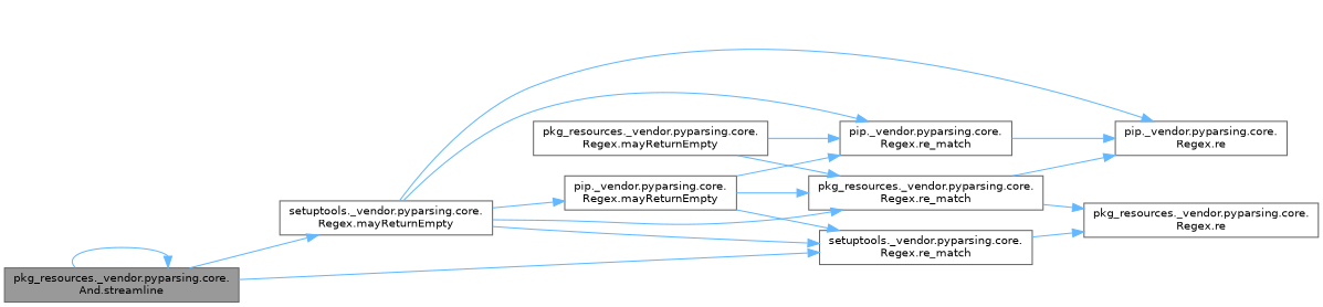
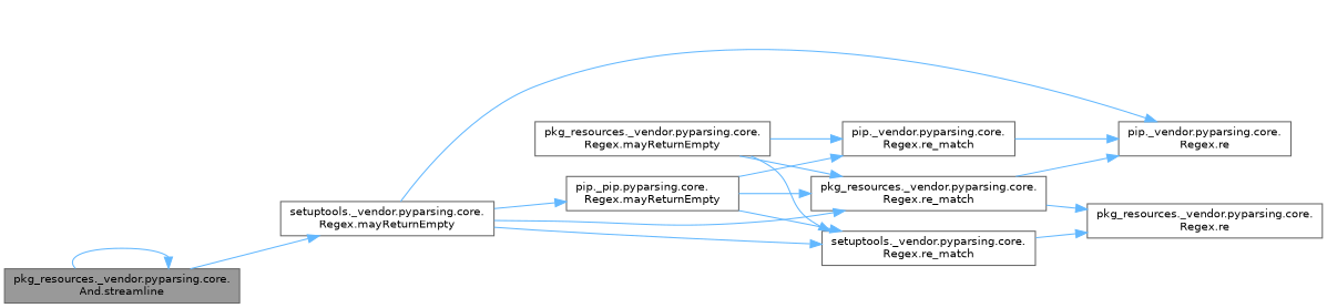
  digraph {
    rankdir=LR
    node [color=grey40 fillcolor=white fontname=Helvetica fontsize=10 shape=box style=filled]
    edge [color=steelblue1 fontname=Helvetica fontsize=10 labelfontname=Helvetica labelfontsize=10 style=solid]
    n1 [color=gray40 fillcolor=grey60 fontcolor=black height=0.2 label="pkg_resources._vendor.pyparsing.core.\lAnd.streamline" width=0.4]
    n2 [height=0.2 label="setuptools._vendor.pyparsing.core.\lRegex.mayReturnEmpty" width=0.4]
-   n3 [height=0.2 label="pip._vendor.pyparsing.core.\lRegex.mayReturnEmpty" width=0.4]
+   n3 [height=0.2 label="pip._pip.pyparsing.core.\lRegex.mayReturnEmpty" width=0.4]
    n4 [height=0.2 label="pip._vendor.pyparsing.core.\lRegex.re_match" width=0.4]
    n5 [height=0.2 label="pkg_resources._vendor.pyparsing.core.\lRegex.re_match" width=0.4]
    n6 [height=0.2 label="setuptools._vendor.pyparsing.core.\lRegex.re_match" width=0.4]
    n7 [height=0.2 label="pkg_resources._vendor.pyparsing.core.\lRegex.mayReturnEmpty" width=0.4]
    n8 [height=0.2 label="pip._vendor.pyparsing.core.\lRegex.re" width=0.4]
    n9 [height=0.2 label="pkg_resources._vendor.pyparsing.core.\lRegex.re" width=0.4]
    n1 -> n1
    n1 -> n2
    n2 -> n3
-   n2 -> n4
    n2 -> n5
    n2 -> n6
    n2 -> n8
    n3 -> n4
    n3 -> n5
    n3 -> n6
    n4 -> n8
    n5 -> n8
    n5 -> n9
    n6 -> n9
    n7 -> n4
    n7 -> n5
-   n1 -> n6
+   n7 -> n6
  }
